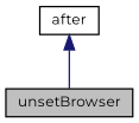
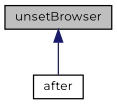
  digraph {
    rankdir=TB
    fontname=Montserrat
    node [color=black fontname=Montserrat fontsize=10 shape=record style=filled]
    n1 [fillcolor=grey75 fontcolor=black height=0.2 label=unsetBrowser width=0.4]
    n2 [fillcolor=white height=0.2 label=after width=0.4]
-   n2 -> n1 [color=midnightblue dir=back fontname=Montserrat fontsize=10 labelfontname=Helvetica labelfontsize=10 style=solid]
+   n1 -> n2 [color=midnightblue dir=back fontname=Montserrat fontsize=10 labelfontname=Helvetica labelfontsize=10 style=solid]
  }
